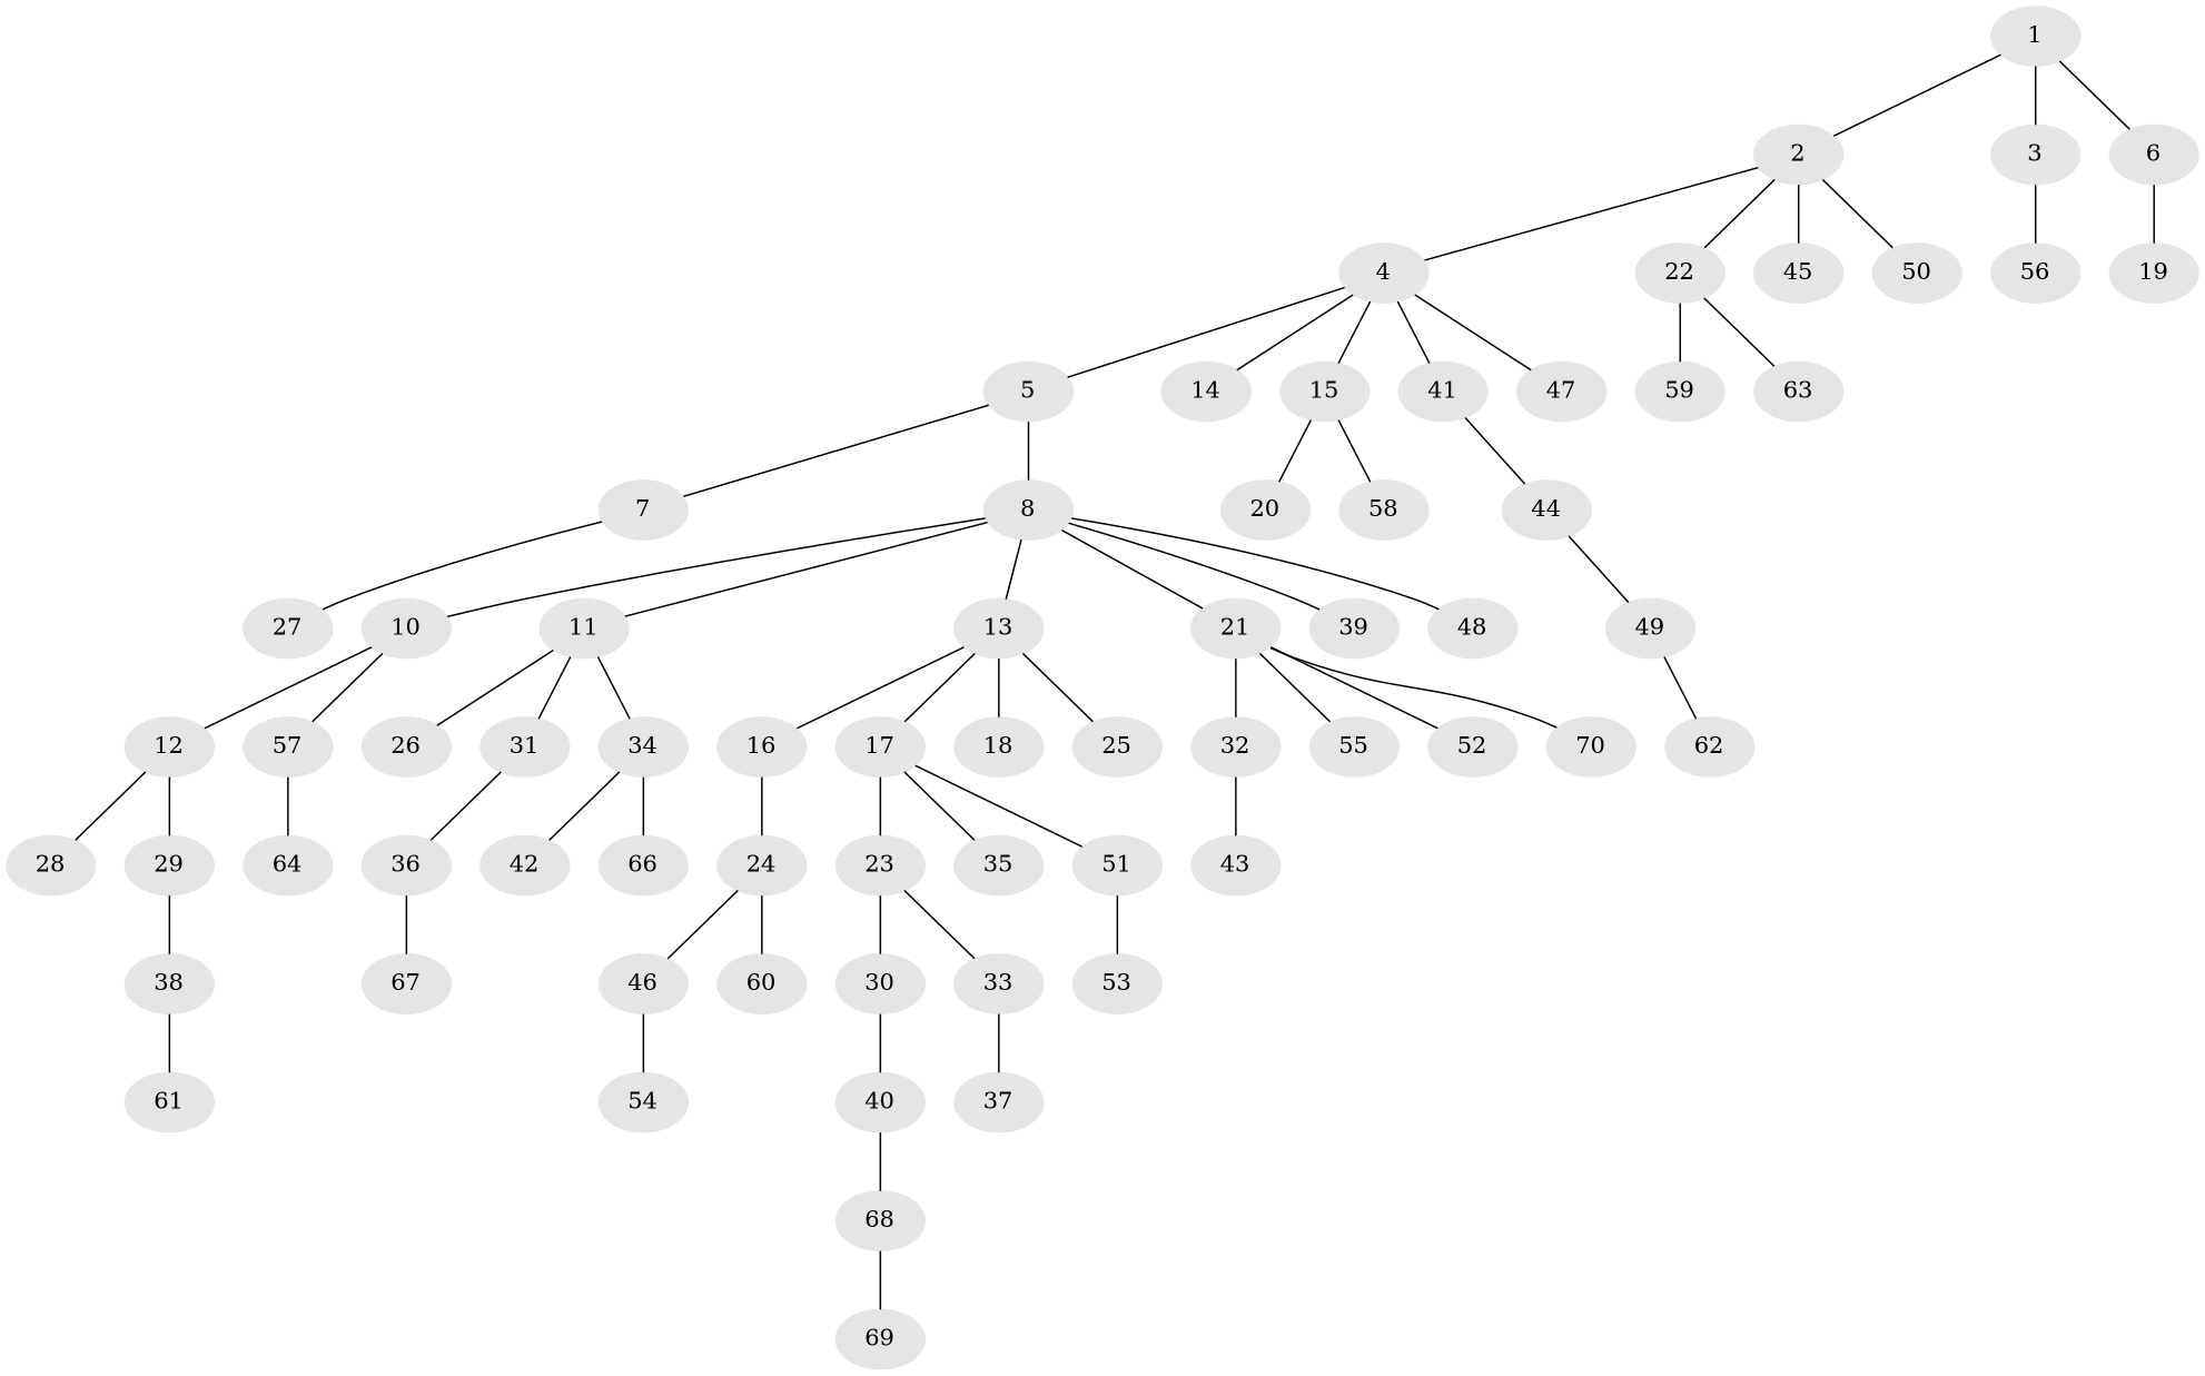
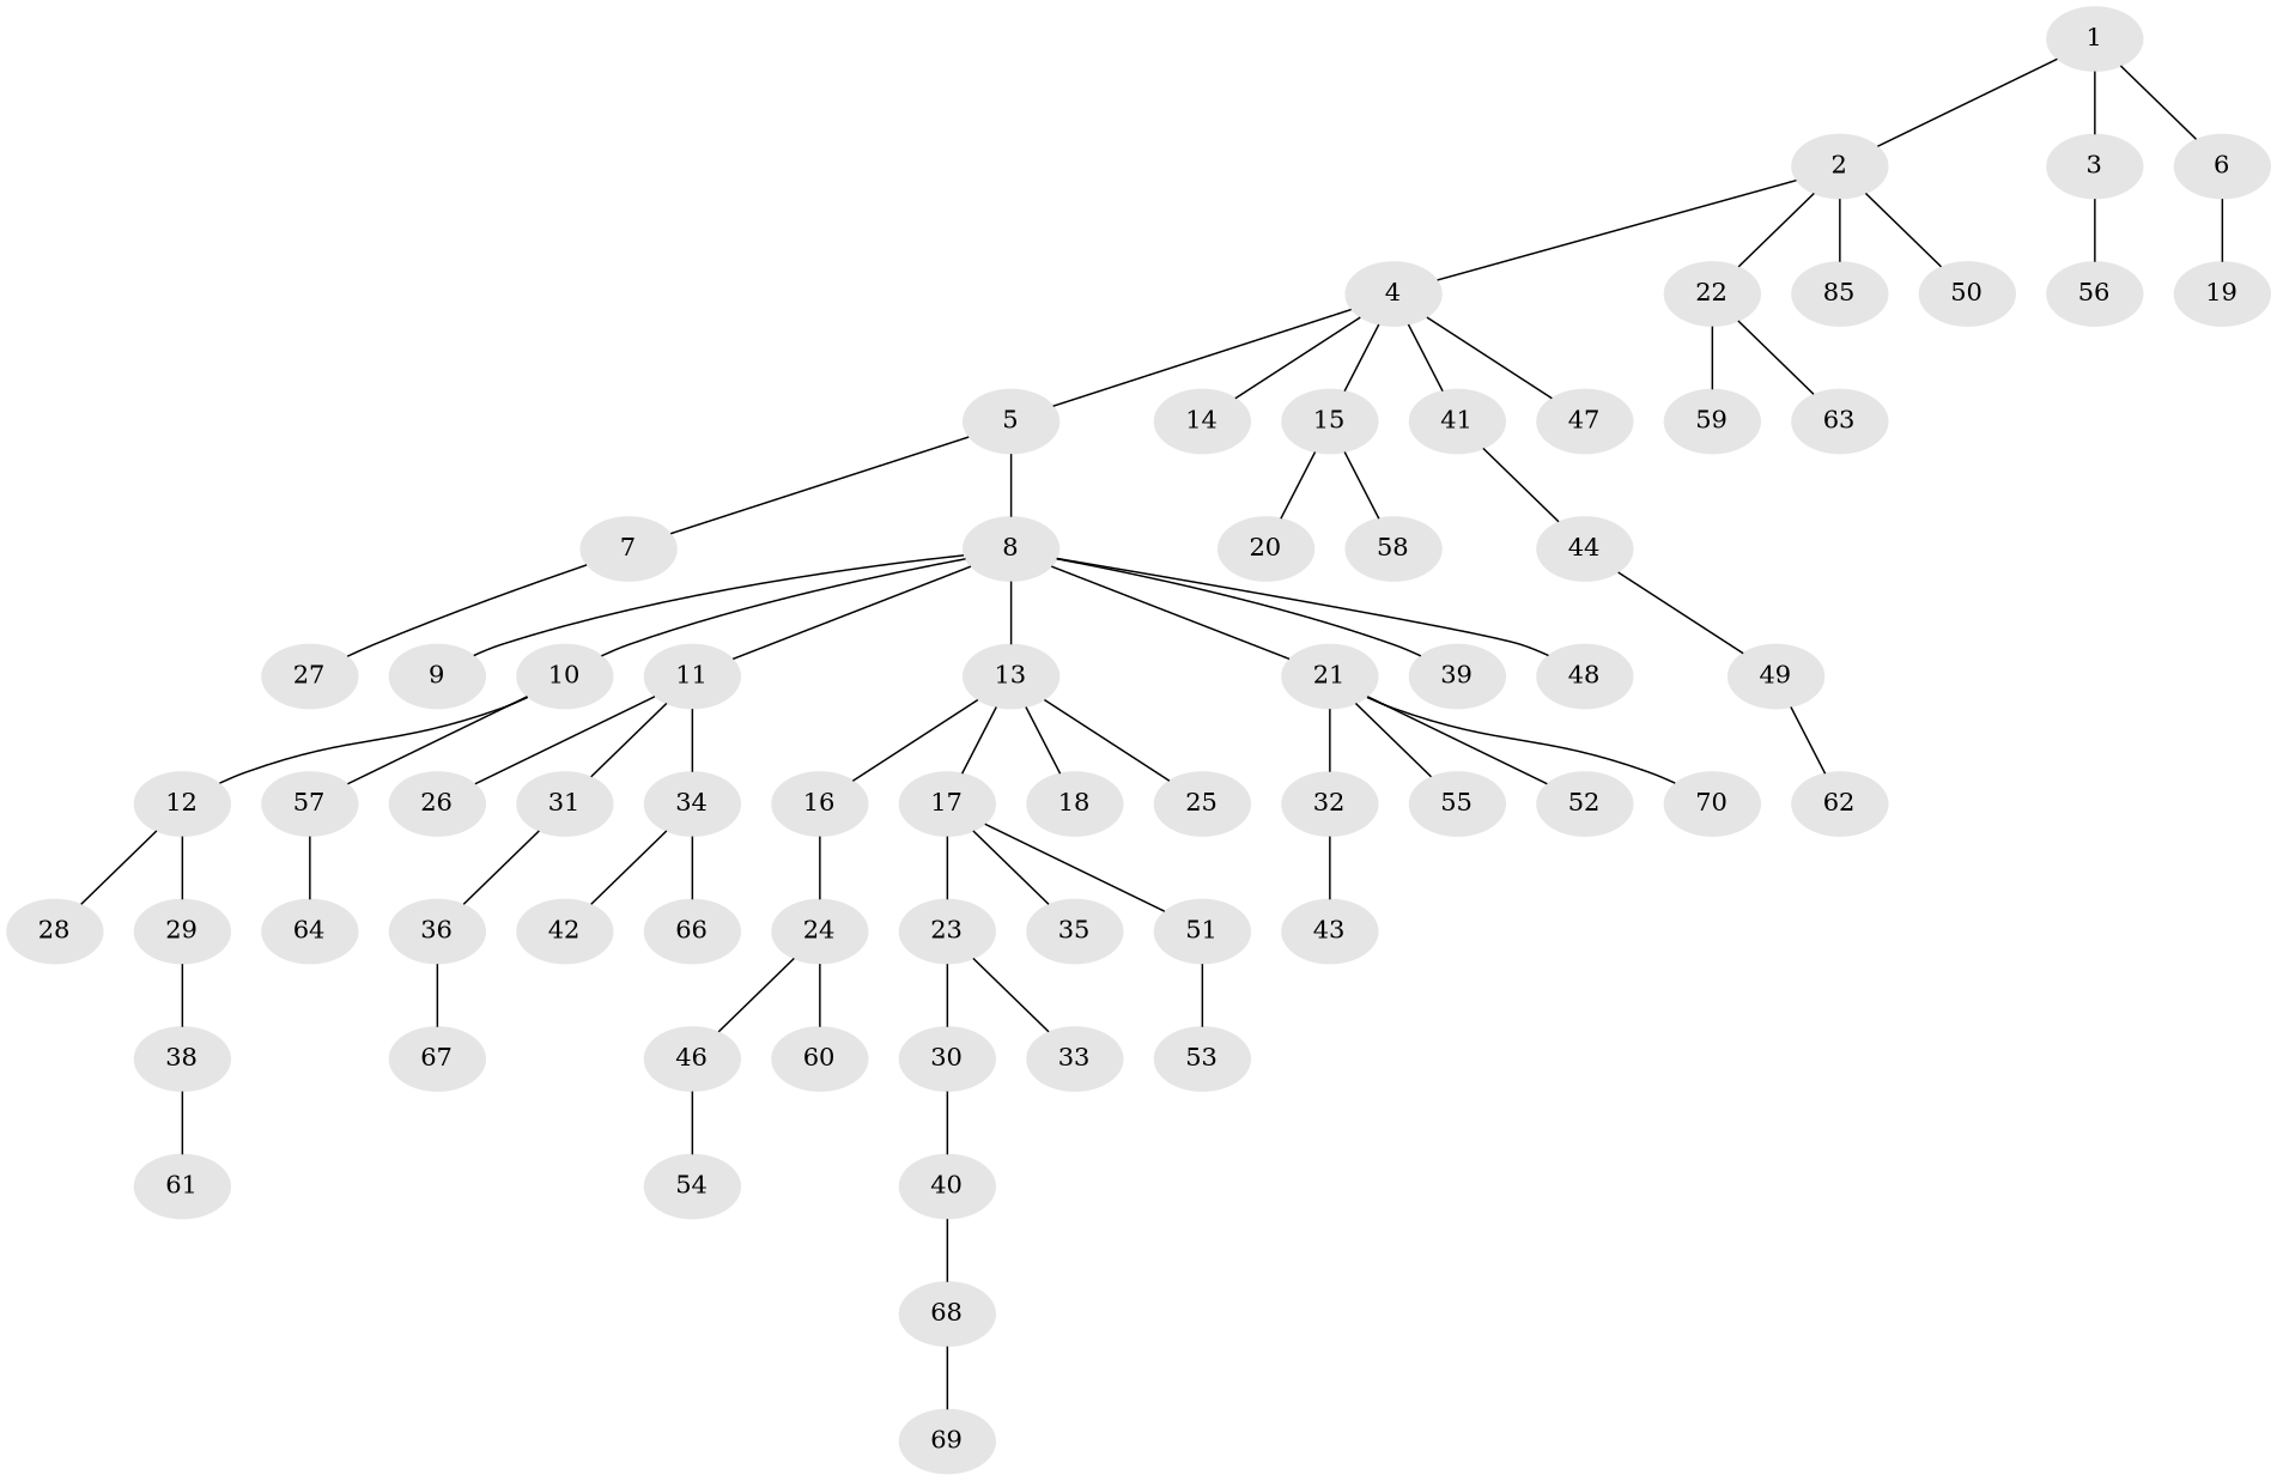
  graph {
    node [color=gray90 style=filled]
    1
    2
    3
    6
    4
    22
-   45
+   45 [label=85]
    50
    56
    19
    5
    14
    15
    41
    47
    59
    63
    7
    8
    20
    58
    44
    27
+   9
    10
    11
    13
    21
    39
    48
    12
    57
    26
    31
    34
    16
    17
    18
    25
    32
    55
    52
    70
    28
    29
    64
    36
    42
    66
    38
    24
    23
    35
    51
    46
    60
    30
    33
    53
    43
    40
-   37
    54
    61
    68
    67
    69
    49
    62
    1 -- 2
    1 -- 3
    1 -- 6
    2 -- 4
    2 -- 22
    2 -- 45
    2 -- 50
    3 -- 56
    6 -- 19
    4 -- 5
    4 -- 14
    4 -- 15
    4 -- 41
    4 -- 47
    22 -- 59
    22 -- 63
    5 -- 7
    5 -- 8
    15 -- 20
    15 -- 58
    41 -- 44
    7 -- 27
+   8 -- 9
    8 -- 10
    8 -- 11
    8 -- 13
    8 -- 21
    8 -- 39
    8 -- 48
    44 -- 49
    10 -- 12
    10 -- 57
    11 -- 26
    11 -- 31
    11 -- 34
    13 -- 16
    13 -- 17
    13 -- 18
    13 -- 25
    21 -- 32
    21 -- 55
    21 -- 52
    21 -- 70
    12 -- 28
    12 -- 29
    57 -- 64
    31 -- 36
    34 -- 42
    34 -- 66
    16 -- 24
    17 -- 23
    17 -- 35
    17 -- 51
    32 -- 43
    29 -- 38
    36 -- 67
    38 -- 61
    24 -- 46
    24 -- 60
    23 -- 30
    23 -- 33
    51 -- 53
    46 -- 54
    30 -- 40
-   33 -- 37
    40 -- 68
    68 -- 69
    49 -- 62
  }
